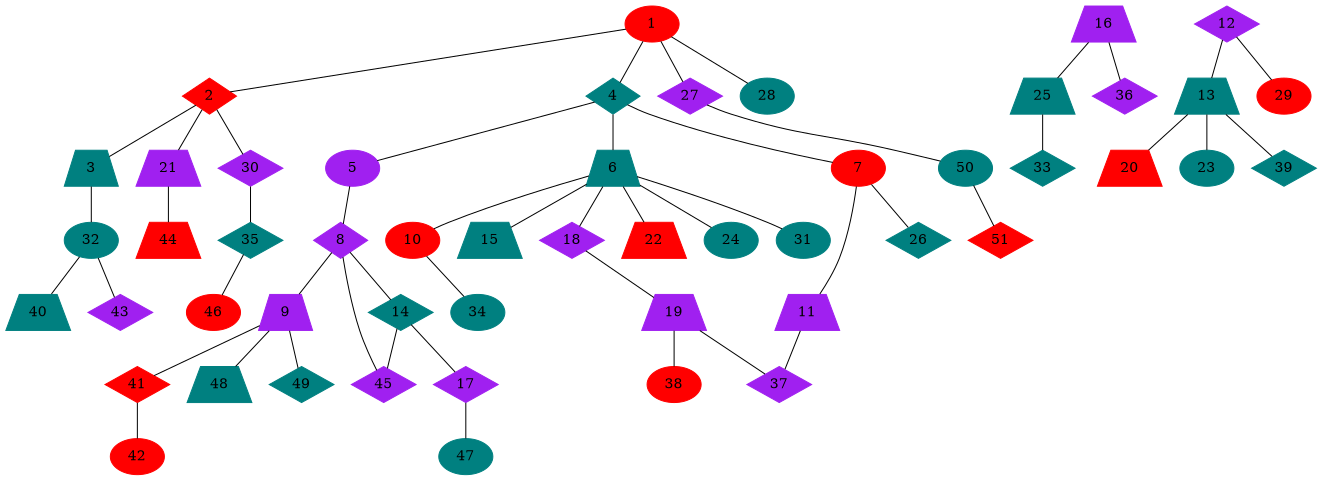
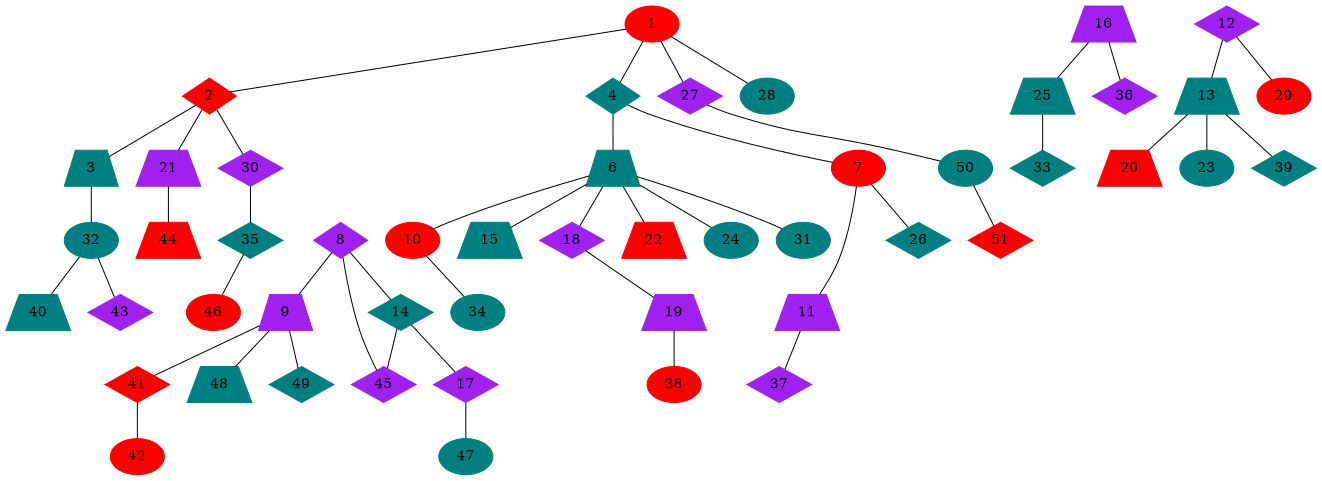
  graph {
    node [color=teal shape=diamond style=filled]
    edge [weight=1.0]
    1 [color=red shape=ellipse]
    2 [color=red]
    4
    27 [color=purple]
    28 [shape=ellipse]
    3 [shape=trapezium]
    21 [color=purple shape=trapezium]
    30 [color=purple]
-   5 [color=purple shape=ellipse]
    6 [shape=trapezium]
    7 [color=red shape=ellipse]
    50 [shape=ellipse]
    32 [shape=ellipse]
    44 [color=red shape=trapezium]
    35
    40 [shape=trapezium]
    43 [color=purple]
    8 [color=purple]
    10 [color=red shape=ellipse]
    15 [shape=trapezium]
    18 [color=purple]
    22 [color=red shape=trapezium]
    24 [shape=ellipse]
    31 [shape=ellipse]
    11 [color=purple shape=trapezium]
    26
    9 [color=purple shape=trapezium]
    14
    45 [color=purple]
    34 [shape=ellipse]
    19 [color=purple shape=trapezium]
    37 [color=purple]
    41 [color=red]
    48 [shape=trapezium]
    49
    17 [color=purple]
    16 [color=purple shape=trapezium]
    25 [shape=trapezium]
    36 [color=purple]
    42 [color=red shape=ellipse]
    12 [color=purple]
    13 [shape=trapezium]
    29 [color=red shape=ellipse]
    20 [color=red shape=trapezium]
    23 [shape=ellipse]
    39
    47 [shape=ellipse]
    33
    38 [color=red shape=ellipse]
    51 [color=red]
    46 [color=red shape=ellipse]
    1 -- 2
    1 -- 4
    1 -- 27
    1 -- 28
    2 -- 3
    2 -- 21
    2 -- 30
-   4 -- 5
    4 -- 6
    4 -- 7
    27 -- 50
    3 -- 32
    21 -- 44
    30 -- 35
-   5 -- 8
    6 -- 10
    6 -- 15
    6 -- 18
    6 -- 22
    6 -- 24
    6 -- 31
    7 -- 11
    7 -- 26
    50 -- 51
    32 -- 40
    32 -- 43
    35 -- 46
    8 -- 9
    8 -- 14
    8 -- 45
    10 -- 34
    18 -- 19
    11 -- 37
    9 -- 41
    9 -- 48
    9 -- 49
    14 -- 45
    14 -- 17
-   19 -- 37
    19 -- 38
    41 -- 42
    17 -- 47
    16 -- 25
    16 -- 36
    25 -- 33
    12 -- 13
    12 -- 29
    13 -- 20
    13 -- 23
    13 -- 39
  }
